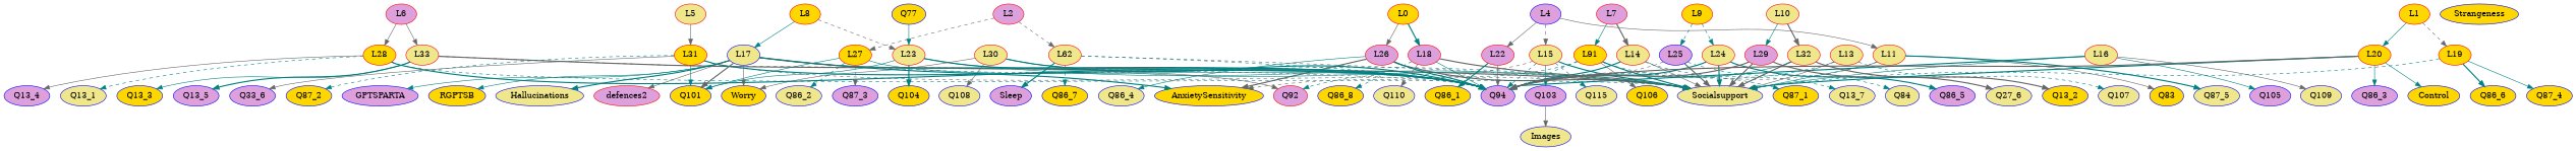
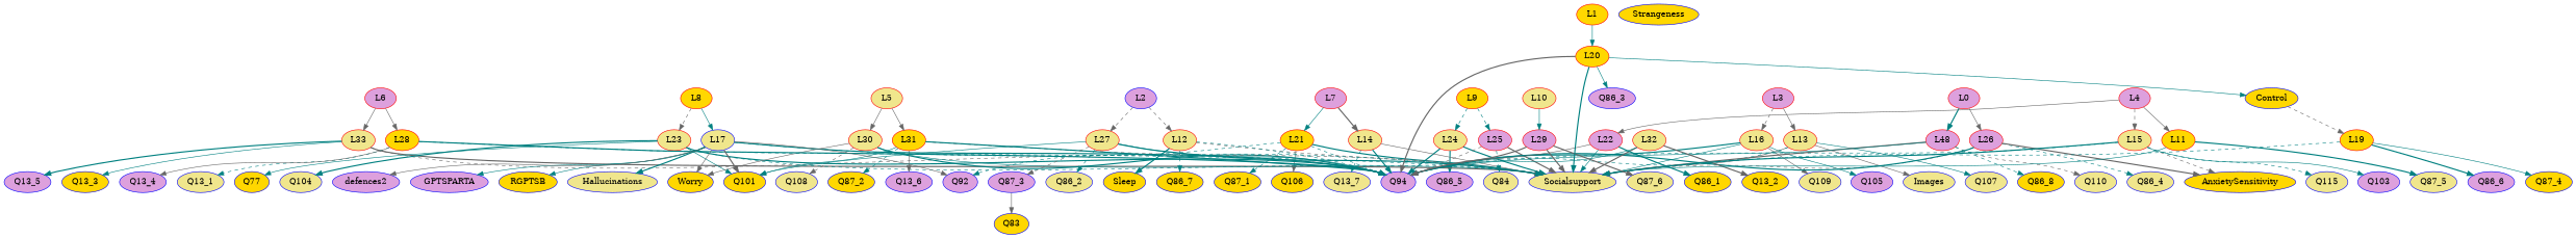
  digraph {
    node [color=blue fillcolor=khaki style=filled]
    edge [color=teal style=solid]
    Q108
    Socialsupport
    L24 [color=red]
    Q86_5 [fillcolor=plum]
    Q94 [fillcolor=plum]
    L33 [color=red]
    Q13_3 [fillcolor=gold]
    Q13_5 [fillcolor=plum]
    L7 [color=red fillcolor=plum]
-   L21 [color=red fillcolor=gold label=L91]
+   L21 [color=red fillcolor=gold]
    L14 [color=red]
    L23 [color=red]
-   Q104 [fillcolor=gold]
+   Q104
    Q101 [fillcolor=gold]
    Q77 [fillcolor=gold]
    Q83 [fillcolor=gold]
    L9 [color=red fillcolor=gold]
-   L25 [fillcolor=plum]
+   L25 [color=red fillcolor=plum]
+   L3 [color=red fillcolor=plum]
    L16 [color=red]
    L13 [color=red]
    Q13_1
    Q86_3 [fillcolor=plum]
    Q105 [fillcolor=plum]
    Q109
-   L18 [color=red fillcolor=plum]
+   L18 [color=red fillcolor=plum label=L48]
    Q110
    Q86_8 [fillcolor=gold]
    GPTSPARTA [fillcolor=plum]
    L26 [color=red fillcolor=plum]
    Q86_4
    AnxietySensitivity [fillcolor=gold]
    Q87_2 [fillcolor=gold]
    Q107
    Images
    Q106 [fillcolor=gold]
-   Q86_6 [fillcolor=gold]
+   Q86_6 [fillcolor=plum]
    Q84
    L32 [color=red]
    Q13_2 [fillcolor=gold]
    L30 [color=red]
    Worry [fillcolor=gold]
    L6 [color=red fillcolor=plum]
    L28 [color=red fillcolor=gold]
    RGPTSB [fillcolor=gold]
    Q87_5
    Q87_4 [fillcolor=gold]
    Q13_4 [fillcolor=plum]
    L5 [color=red]
    L31 [color=red fillcolor=gold]
    Hallucinations
    L15 [color=red]
    Q103 [fillcolor=plum]
    Q115
-   Q13_6 [fillcolor=plum label=Q33_6]
+   Q13_6 [fillcolor=plum]
    Q86_2
    L22 [color=red fillcolor=plum]
    Q86_1 [fillcolor=gold]
-   L11 [color=red]
-   L2 [color=red fillcolor=plum]
-   L12 [color=red label=L62]
-   L27 [color=red fillcolor=gold]
+   L11 [color=red fillcolor=gold]
+   L2 [fillcolor=plum]
+   L12 [color=red]
+   L27 [color=red]
    Q86_7 [fillcolor=gold]
-   Sleep [fillcolor=plum]
+   Sleep [fillcolor=gold]
    Q87_3 [fillcolor=plum]
-   L0 [color=red fillcolor=gold]
+   L0 [color=red fillcolor=plum]
    Control [fillcolor=gold]
    Q13_7
    L10 [color=red]
    L29 [color=red fillcolor=plum]
-   L4 [fillcolor=plum]
+   L4 [color=red fillcolor=plum]
    L17
-   defences2 [color=red fillcolor=plum]
-   Q92 [color=red fillcolor=plum]
-   Q87_6 [label=Q27_6]
+   defences2 [fillcolor=plum]
+   Q92 [fillcolor=plum]
+   Q87_6
    L19 [color=red fillcolor=gold]
    Q87_1 [fillcolor=gold]
    L1 [color=red fillcolor=gold]
    L20 [color=red fillcolor=gold]
    L8 [color=red fillcolor=gold]
    Strangeness [fillcolor=gold]
    subgraph sub_1 {
    }
    subgraph sub_2 {
      Q108
      Socialsupport
      L24
      Q86_5
      Q94
      L33
      Q13_3
      Q13_5
      L7
      L21
      L14
      L23
      Q104
      Q101
      Q77
      Q83
      L9
      L25
+     L3
      L16
      L13
      Q13_1
      Q86_3
      Q105
      Q109
      L18
      Q110
      Q86_8
      GPTSPARTA
      L26
      Q86_4
      AnxietySensitivity
      Q87_2
      Q107
      Images
      Q106
      Q86_6
      Q84
      L32
      Q13_2
      L30
      Worry
      L6
      L28
      RGPTSB
      Q87_5
      Q87_4
      Q13_4
      L5
      L31
      Hallucinations
      L15
      Q103
      Q115
      Q13_6
      Q86_2
      L22
      Q86_1
      L11
      L2
      L12
      L27
      Q86_7
      Sleep
      Q87_3
      L0
      Control
      Q13_7
      L10
      L29
      L4
      L17
      defences2
      Q92
      Q87_6
      L19
      Q87_1
      L1
      L20
      L8
    }
    L24 -> Socialsupport [style=bold]
    L24 -> Q86_5 [style=bold]
    L24 -> Q94 [style=bold]
    L33 -> Socialsupport [color=gray40 style=bold]
    L33 -> Q94 [color=gray40 style=dashed]
    L33 -> Q13_3
    L33 -> Q13_5 [style=bold]
    L7 -> L21
    L7 -> L14 [color=gray40 style=bold]
    L21 -> Socialsupport [style=bold]
    L21 -> Q94 [style=dashed]
    L21 -> Q106 [color=gray40]
    L21 -> Q92 [style=dashed]
    L21 -> Q87_1 [style=dashed]
    L14 -> Socialsupport [color=gray40]
    L14 -> Q94 [style=bold]
    L14 -> Q13_7 [style=dashed]
-   L23 -> Socialsupport
+   L23 -> Socialsupport [style=dashed]
    L23 -> Q94 [style=bold]
    L23 -> Q104 [style=bold]
    L23 -> Q101
-   Q77 -> L23
+   L23 -> Q77
    L9 -> L24 [style=dashed]
    L9 -> L25 [style=dashed]
    L25 -> Socialsupport [color=gray40 style=bold]
    L25 -> Q94 [color=gray40 style=dashed]
    L25 -> Q84 [style=dashed]
+   L3 -> L16 [color=gray40 style=dashed]
+   L3 -> L13 [color=gray40]
    L16 -> Socialsupport
    L16 -> Q94 [style=bold]
    L16 -> Q105
    L16 -> Q109 [color=gray40]
    L13 -> Socialsupport [color=gray40]
    L13 -> Q94 [style=dashed]
-   L13 -> Q107 [style=dashed]
-   Q103 -> Images [color=gray40]
+   L13 -> Q107
+   L13 -> Images [color=gray40]
    L18 -> Socialsupport [color=gray40 style=bold]
    L18 -> Q94
    L18 -> Q110 [color=gray40 style=dashed]
    L18 -> Q86_8 [style=dashed]
-   L26 -> Socialsupport [color=gray40 style=bold]
+   L26 -> Socialsupport [color=gray40 style=dashed]
    L26 -> Q94 [style=bold]
-   L26 -> Q86_4
+   L26 -> Q86_4 [style=dashed]
    L26 -> AnxietySensitivity [color=gray40 style=bold]
    L32 -> Socialsupport [color=gray40 style=bold]
    L32 -> Q94
    L32 -> Q13_2 [color=gray40 style=bold]
-   L30 -> Q108 [color=gray40]
+   L30 -> Q108 [color=gray40 style=dashed]
    L30 -> Socialsupport
    L30 -> Q94 [style=bold]
    L30 -> Worry [color=gray40]
    L6 -> L33 [color=gray40]
    L6 -> L28 [color=gray40]
    L28 -> Socialsupport [style=dashed]
    L28 -> Q94 [style=bold]
    L28 -> Q13_1 [style=dashed]
    L28 -> Q13_4 [color=gray40]
+   L5 -> L30 [color=gray40]
    L5 -> L31 [color=gray40]
    L31 -> Socialsupport [color=gray40 style=dashed]
    L31 -> Q94 [style=bold]
    L31 -> Q101
    L31 -> Q87_2 [style=dashed]
    L31 -> Q13_6 [color=gray40]
    L15 -> Socialsupport [style=bold]
    L15 -> Q94 [style=dashed]
    L15 -> AnxietySensitivity [color=gray40 style=dashed]
    L15 -> Q103
    L15 -> Q115 [style=dashed]
+   L22 -> Socialsupport
    L22 -> Q94 [color=gray40]
    L22 -> Q86_1 [style=bold]
    L11 -> Socialsupport
-   L11 -> Q94 [color=gray40 style=dashed]
-   L11 -> Q83 [color=gray40]
+   Q87_3 -> Q83 [color=gray40]
    L11 -> Q87_5 [style=bold]
    L2 -> L12 [color=gray40 style=dashed]
    L2 -> L27 [color=gray40 style=dashed]
    L12 -> Socialsupport [color=gray40 style=dashed]
    L12 -> Q94 [style=dashed]
    L12 -> Q86_7 [style=dashed]
    L12 -> Sleep [style=bold]
+   L27 -> Socialsupport [style=bold]
    L27 -> Q94
    L27 -> Q101
    L27 -> Q86_2 [style=dashed]
    L27 -> Q87_3 [color=gray40 style=dashed]
    L0 -> L18 [style=bold]
    L0 -> L26 [color=gray40]
-   L10 -> L32 [color=gray40 style=bold]
    L10 -> L29
    L29 -> Socialsupport [color=gray40 style=bold]
    L29 -> Q94 [color=gray40 style=bold]
    L29 -> Q87_6 [color=gray40 style=bold]
    L4 -> L15 [color=gray40 style=dashed]
    L4 -> L22 [color=gray40]
    L4 -> L11 [color=gray40]
    L17 -> Socialsupport [style=dashed]
    L17 -> Q94 [style=bold]
    L17 -> Q101 [color=gray40 style=bold]
    L17 -> GPTSPARTA
-   L17 -> AnxietySensitivity [style=bold]
    L17 -> Worry [color=gray40]
    L17 -> RGPTSB
    L17 -> Hallucinations [style=bold]
    L17 -> defences2 [color=gray40]
    L17 -> Q92 [color=gray40]
    L19 -> Socialsupport [style=dashed]
    L19 -> Q86_6 [style=bold]
    L19 -> Q87_4
-   L1 -> L19 [color=gray40 style=dashed]
+   Control -> L19 [color=gray40 style=dashed]
    L1 -> L20
    L20 -> Socialsupport [style=bold]
    L20 -> Q94 [color=gray40 style=bold]
    L20 -> Q86_3
    L20 -> Control
    L8 -> L23 [color=gray40 style=dashed]
    L8 -> L17
  }
